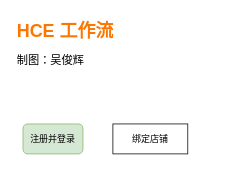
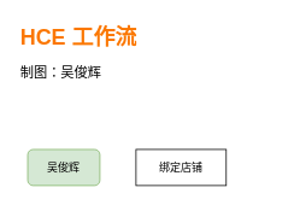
  <mxCell id="0" />
  <mxCell id="1" parent="0" />
- <mxCell id="2" value="注册并登录" style="rounded=1;whiteSpace=wrap;html=1;fillColor=#d5e8d4;strokeColor=#82b366;" parent="1" vertex="1"><mxGeometry x="30" y="165" width="80" height="40" as="geometry" /></mxCell>
+ <mxCell id="2" value="吴俊辉" style="rounded=1;whiteSpace=wrap;html=1;fillColor=#d5e8d4;strokeColor=#82b366;" parent="1" vertex="1"><mxGeometry x="30" y="165" width="80" height="40" as="geometry" /></mxCell>
  <mxCell id="3" value="&lt;h1 style=&quot;margin-top: 0px;&quot;&gt;&lt;font color=&quot;#fb7701&quot;&gt;HCE 工作流&lt;/font&gt;&lt;/h1&gt;&lt;p&gt;&lt;span style=&quot;background-color: initial;&quot;&gt;&lt;font style=&quot;font-size: 15px;&quot;&gt;制图：吴俊辉&lt;/font&gt;&lt;/span&gt;&lt;br&gt;&lt;/p&gt;" style="text;html=1;whiteSpace=wrap;overflow=hidden;rounded=0;" parent="1" vertex="1"><mxGeometry x="20" y="20" width="290" height="80" as="geometry" /></mxCell>
  <mxCell id="4" value="绑定店铺" style="rounded=0;whiteSpace=wrap;html=1;" vertex="1" parent="1"><mxGeometry x="150" y="165" width="100" height="40" as="geometry" /></mxCell>
